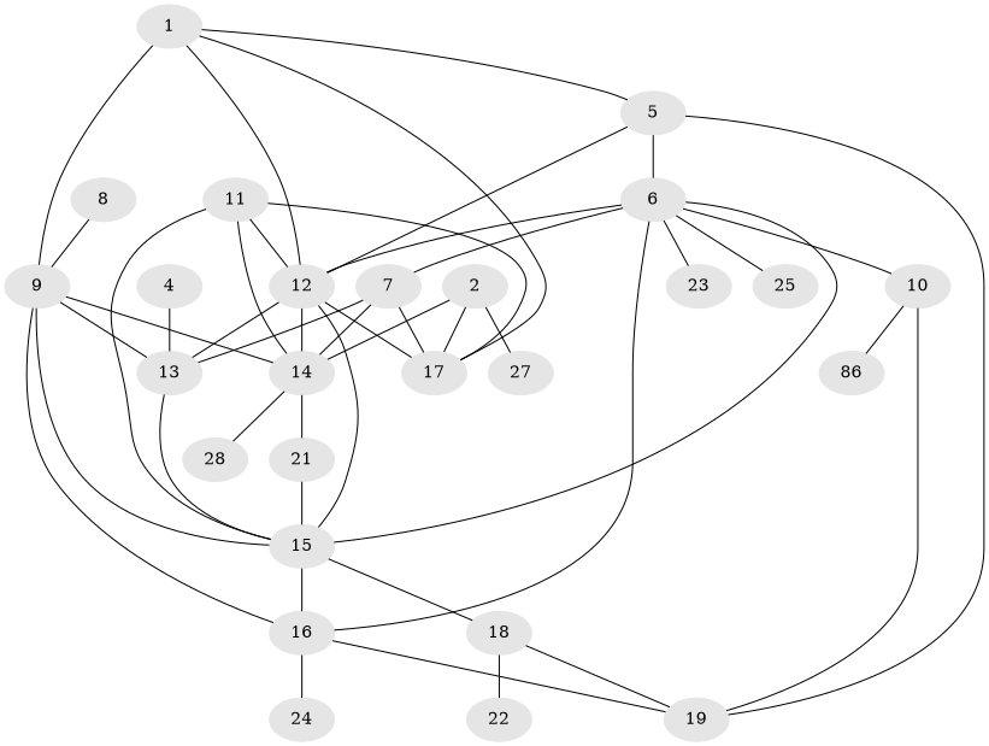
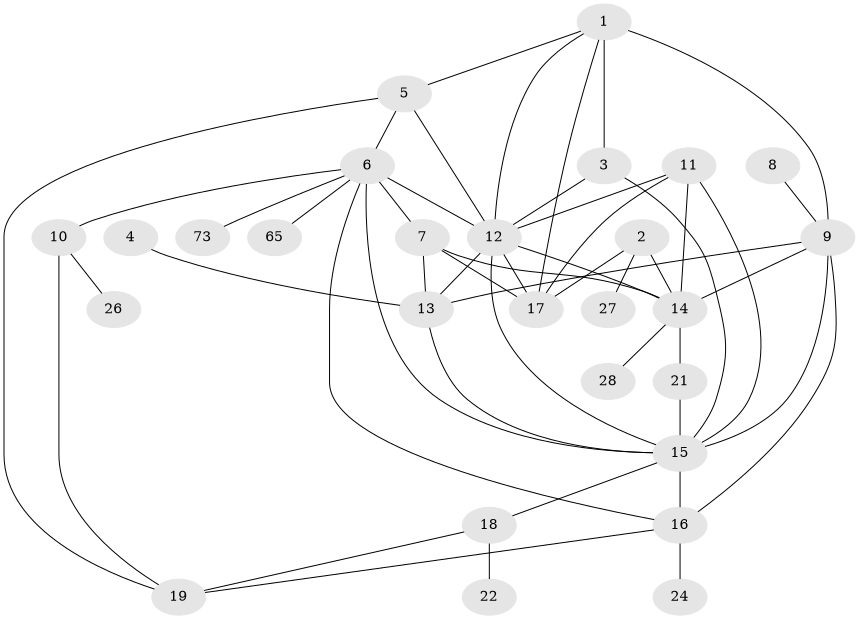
  graph {
    node [color=gray90 style=filled]
    edge [weight=1.0]
    1
+   3
    5
    9
    12
    17
    15
    6
    19
    14
    13
    16
    2
    27
    21
    28
    18
    4
    7
    10
-   23
-   25
-   26 [label=86]
+   23 [label=73]
+   25 [label=65]
+   26
    24
    8
    11
    22
+   1 -- 3
    1 -- 5
    1 -- 9 [weight=3.0]
    1 -- 12
    1 -- 17
+   3 -- 12 [weight=2.0]
+   3 -- 15
    5 -- 12
    5 -- 6
    5 -- 19
    9 -- 15
    9 -- 14
    9 -- 13 [weight=3.0]
    9 -- 16 [weight=2.0]
    12 -- 17
    12 -- 15
    12 -- 14
    12 -- 13
    15 -- 16
    15 -- 18
    6 -- 12 [weight=2.0]
    6 -- 15
    6 -- 16
    6 -- 7
    6 -- 10
    6 -- 23
    6 -- 25
    14 -- 21
    14 -- 28
    13 -- 15
    16 -- 19
    16 -- 24
    2 -- 17
    2 -- 14
    2 -- 27
    21 -- 15 [weight=2.0]
    18 -- 19
    18 -- 22
    4 -- 13
    7 -- 17
    7 -- 14
    7 -- 13
    10 -- 19
    10 -- 26
    8 -- 9
    11 -- 12 [weight=2.0]
    11 -- 17
    11 -- 15 [weight=2.0]
    11 -- 14
  }
